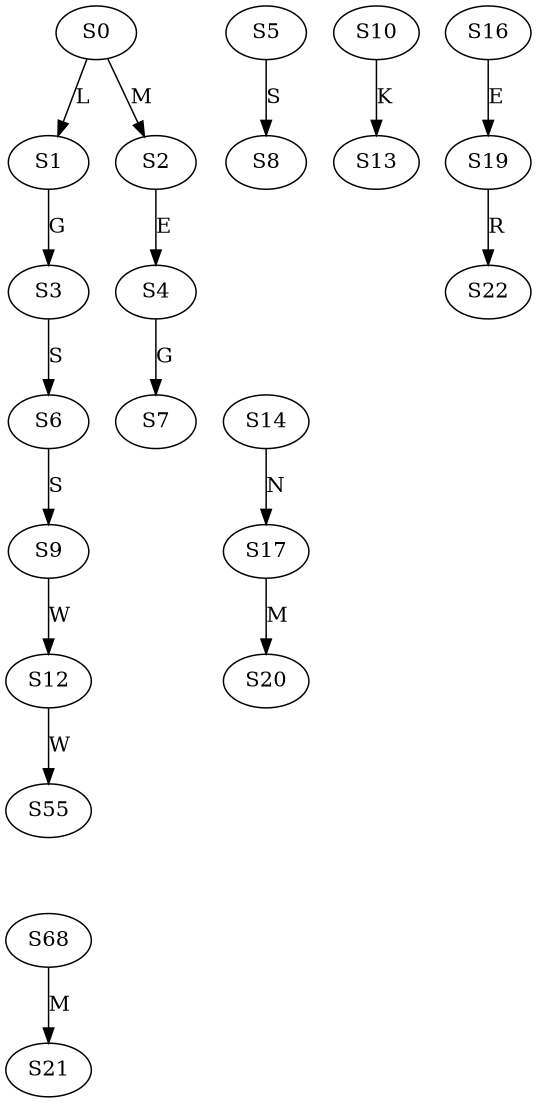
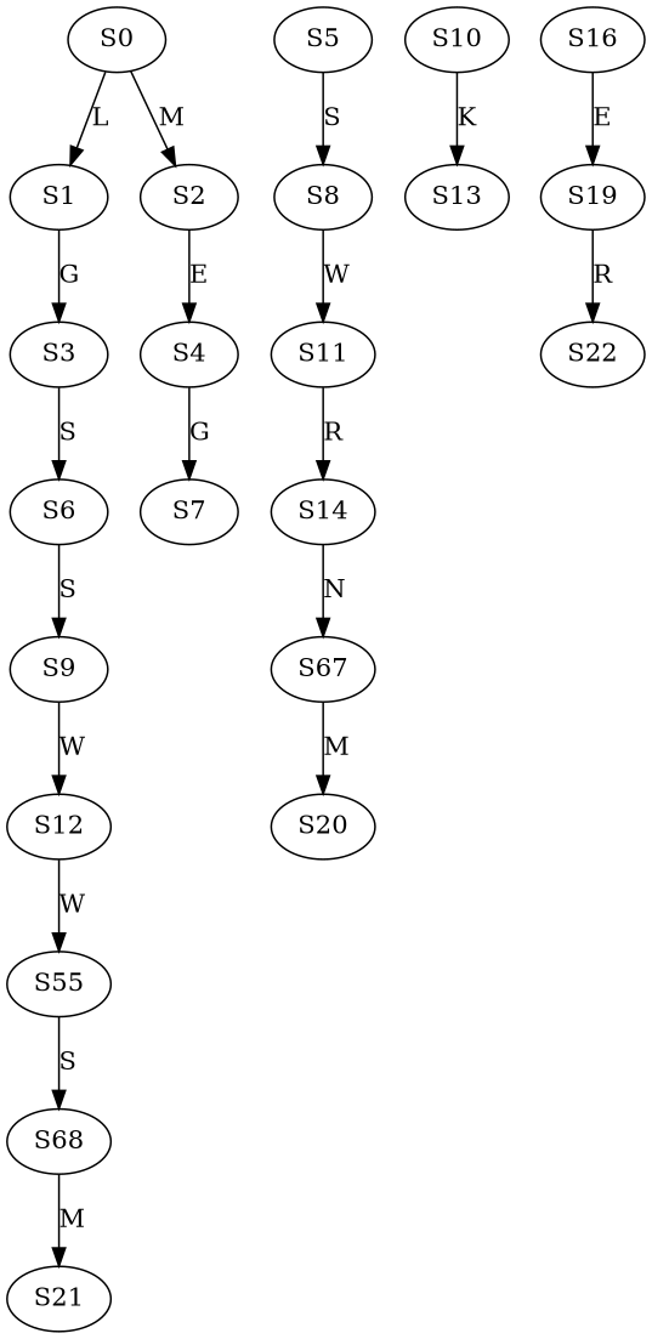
  strict digraph {
    S0
    S1
    S2
    S3
    S4
    S6
    S7
    S5
    S8
    S9
+   S11
    S12
    S10
    S13
    S14
    n16 [label=S55]
-   S17
+   S17 [label=S67]
    n18 [label=S68]
    S16
    S19
    S20
    S21
    S22
    S0 -> S1 [label=L]
    S0 -> S2 [label=M]
    S1 -> S3 [label=G]
    S2 -> S4 [label=E]
    S3 -> S6 [label=S]
    S4 -> S7 [label=G]
    S6 -> S9 [label=S]
    S5 -> S8 [label=S]
+   S8 -> S11 [label=W]
    S9 -> S12 [label=W]
+   S11 -> S14 [label=R]
    S12 -> n16 [label=W]
    S10 -> S13 [label=K]
    S14 -> S17 [label=N]
+   n16 -> n18 [label=S]
    S17 -> S20 [label=M]
    n18 -> S21 [label=M]
    S16 -> S19 [label=E]
    S19 -> S22 [label=R]
  }
